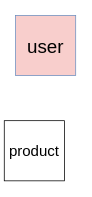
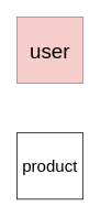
  <mxCell id="0" />
  <mxCell id="1" parent="0" />
- <mxCell id="2" value="&lt;font style=&quot;font-size: 20px;&quot;&gt;product&lt;/font&gt;" style="whiteSpace=wrap;html=1;aspect=fixed;" vertex="1" parent="1"><mxGeometry x="5" y="160" width="80" height="80" as="geometry" /></mxCell>
+ <mxCell id="2" value="&lt;font style=&quot;font-size: 20px;&quot;&gt;product&lt;/font&gt;" style="whiteSpace=wrap;html=1;aspect=fixed;" vertex="1" parent="1"><mxGeometry x="20" y="160" width="80" height="80" as="geometry" /></mxCell>
  <mxCell id="3" value="&lt;font style=&quot;font-size: 25px;&quot;&gt;user&lt;/font&gt;" style="whiteSpace=wrap;html=1;aspect=fixed;fillColor=#f8cecc;strokeColor=#6c8ebf;" vertex="1" parent="1"><mxGeometry x="20" y="20" width="80" height="80" as="geometry" /></mxCell>
